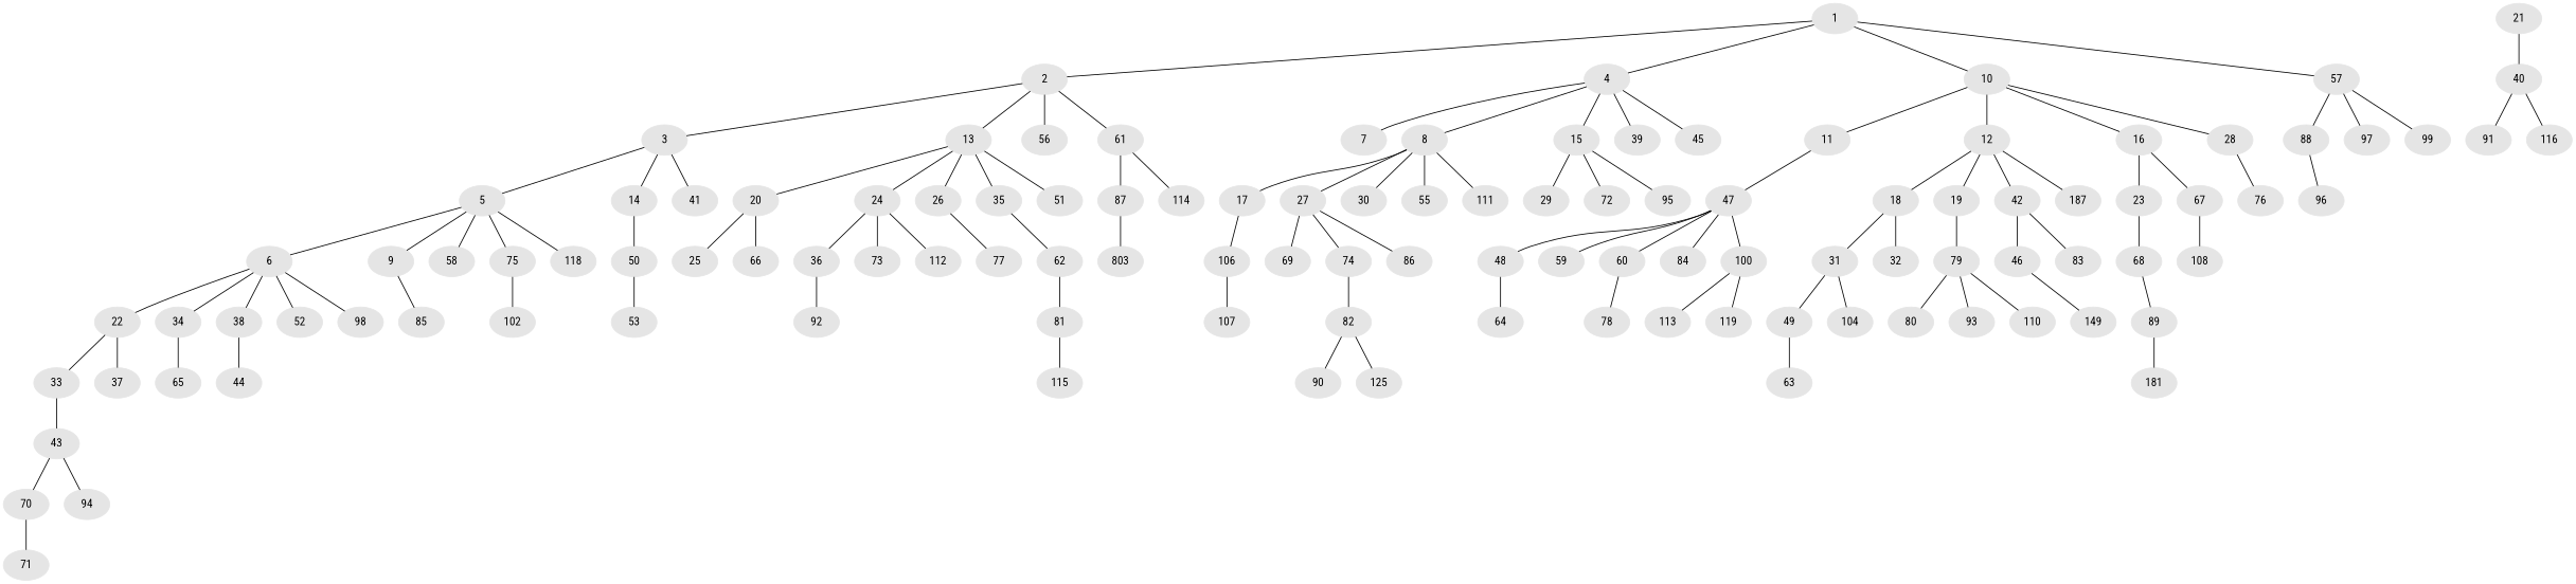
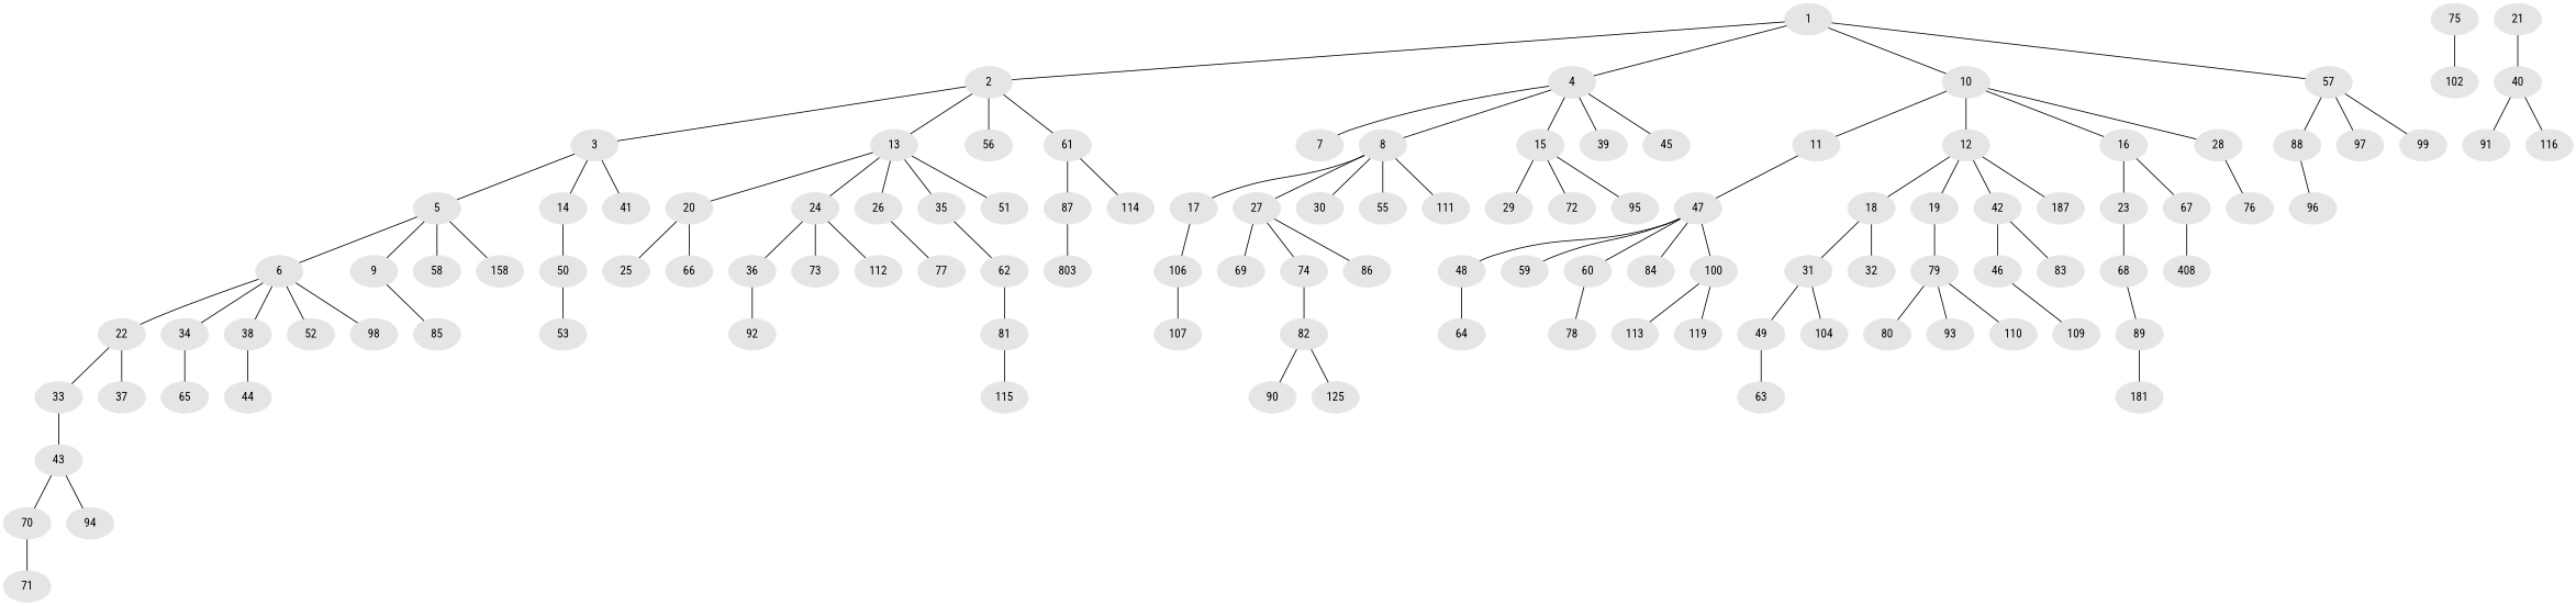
  graph {
    fontname="Roboto Condensed"
    node [color=gray90 fontname="Roboto Condensed" style=filled]
    edge [fontname="Roboto Condensed"]
    1
    2
    4
    10
    57
    3
    13
    56
    61
    7
    8
    15
    39
    45
    11
    12
    16
    28
    88
    97
    99
    5
    14
    41
    20
    24
    26
    35
    51
    87
    114
    6
    9
    58
    75
-   118
+   118 [label=158]
    50
    17
    27
    30
    55
    111
    29
    72
    95
    22
    34
    38
    52
    98
    85
    21
    40
    102
    33
    37
    65
    44
    106
    69
    74
    86
    47
    18
    19
    42
    n67 [label=187]
    23
    67
    76
    48
    59
    60
    84
    100
    31
    32
    79
    46
    83
-   109 [label=149]
+   109
    25
    66
    36
    73
    112
    77
    62
    53
    68
-   108
+   108 [label=408]
    107
    49
    104
    80
    93
    110
    91
    116
    43
    89
    92
    82
    63
    70
    94
    81
    71
    64
    78
    113
    119
    96
    n114 [label=803]
    115
    n116 [label=181]
    90
    n118 [label=125]
    1 -- 2
    1 -- 4
    1 -- 10
    1 -- 57
    2 -- 3
    2 -- 13
    2 -- 56
    2 -- 61
    4 -- 7
    4 -- 8
    4 -- 15
    4 -- 39
    4 -- 45
    10 -- 11
    10 -- 12
    10 -- 16
    10 -- 28
    57 -- 88
    57 -- 97
    57 -- 99
    3 -- 5
    3 -- 14
    3 -- 41
    13 -- 20
    13 -- 24
    13 -- 26
    13 -- 35
    13 -- 51
    61 -- 87
    61 -- 114
    8 -- 17
    8 -- 27
    8 -- 30
    8 -- 55
    8 -- 111
    15 -- 29
    15 -- 72
    15 -- 95
    11 -- 47
    12 -- 18
    12 -- 19
    12 -- 42
    12 -- n67
    16 -- 23
    16 -- 67
    28 -- 76
    88 -- 96
    5 -- 6
    5 -- 9
    5 -- 58
-   5 -- 75
    5 -- 118
    14 -- 50
    20 -- 25
    20 -- 66
    24 -- 36
    24 -- 73
    24 -- 112
    26 -- 77
    35 -- 62
    87 -- n114
    6 -- 22
    6 -- 34
    6 -- 38
    6 -- 52
    6 -- 98
    9 -- 85
    75 -- 102
    50 -- 53
    17 -- 106
    27 -- 69
    27 -- 74
    27 -- 86
    22 -- 33
    22 -- 37
    34 -- 65
    38 -- 44
    21 -- 40
    40 -- 91
    40 -- 116
    33 -- 43
    106 -- 107
    74 -- 82
    47 -- 48
    47 -- 59
    47 -- 60
    47 -- 84
    47 -- 100
    18 -- 31
    18 -- 32
    19 -- 79
    42 -- 46
    42 -- 83
    23 -- 68
    67 -- 108
    48 -- 64
    60 -- 78
    100 -- 113
    100 -- 119
    31 -- 49
    31 -- 104
    79 -- 80
    79 -- 93
    79 -- 110
    46 -- 109
    36 -- 92
    62 -- 81
    68 -- 89
    49 -- 63
    43 -- 70
    43 -- 94
    89 -- n116
    82 -- 90
    82 -- n118
    70 -- 71
    81 -- 115
  }
